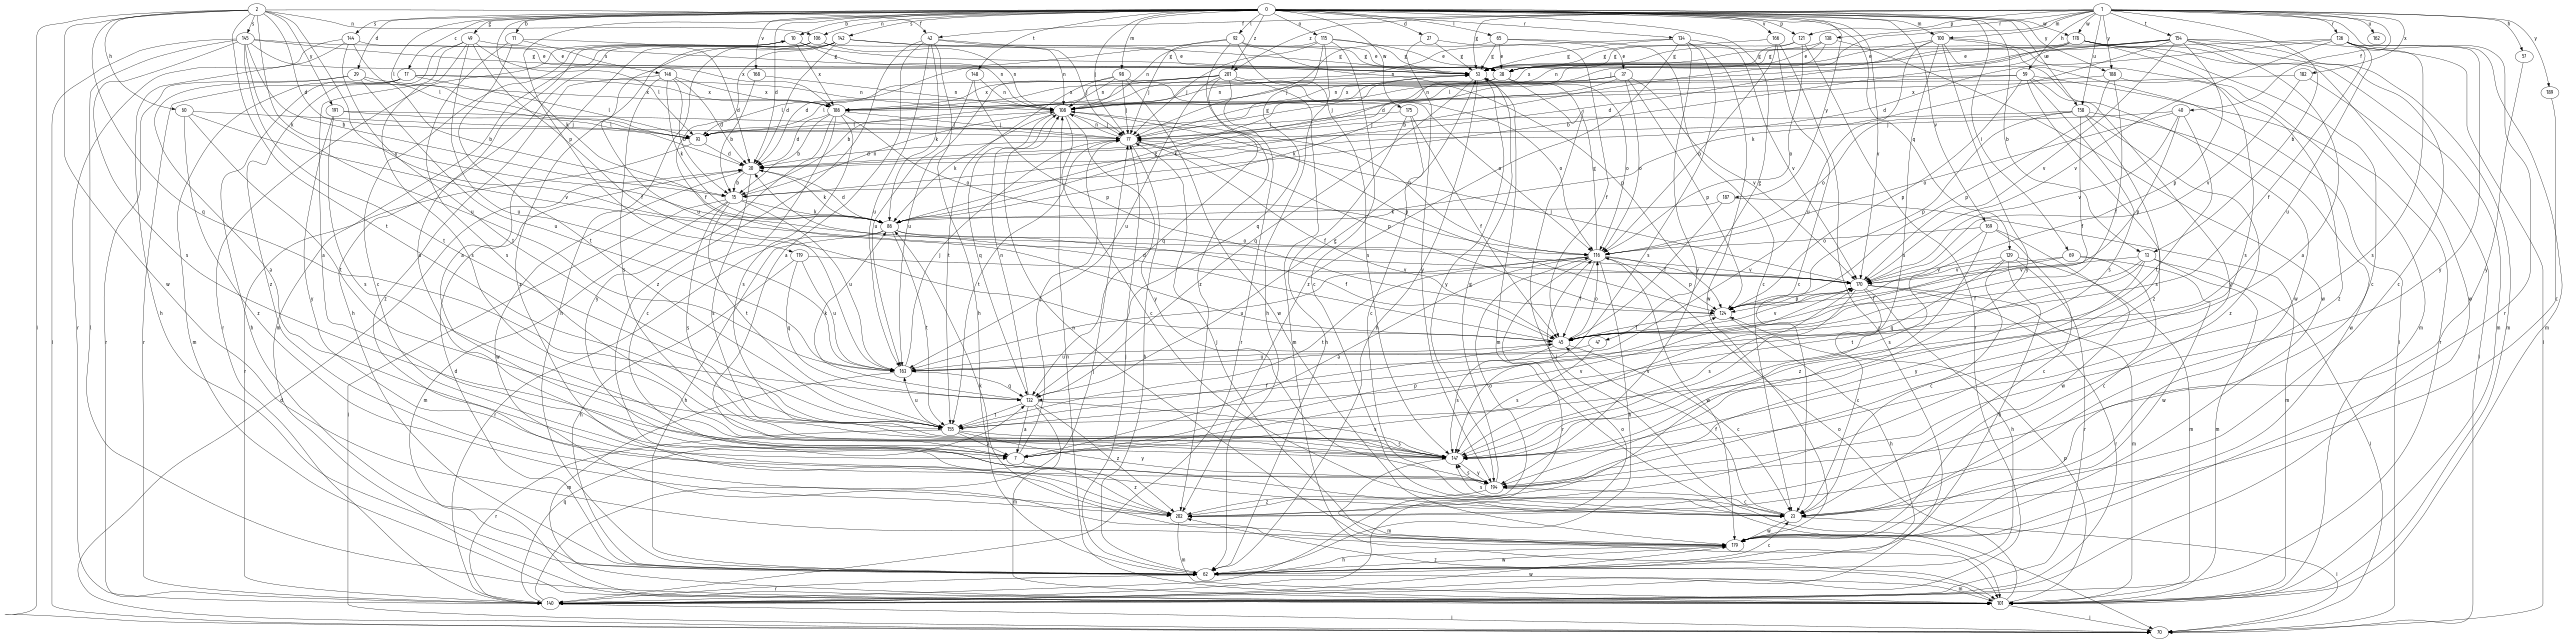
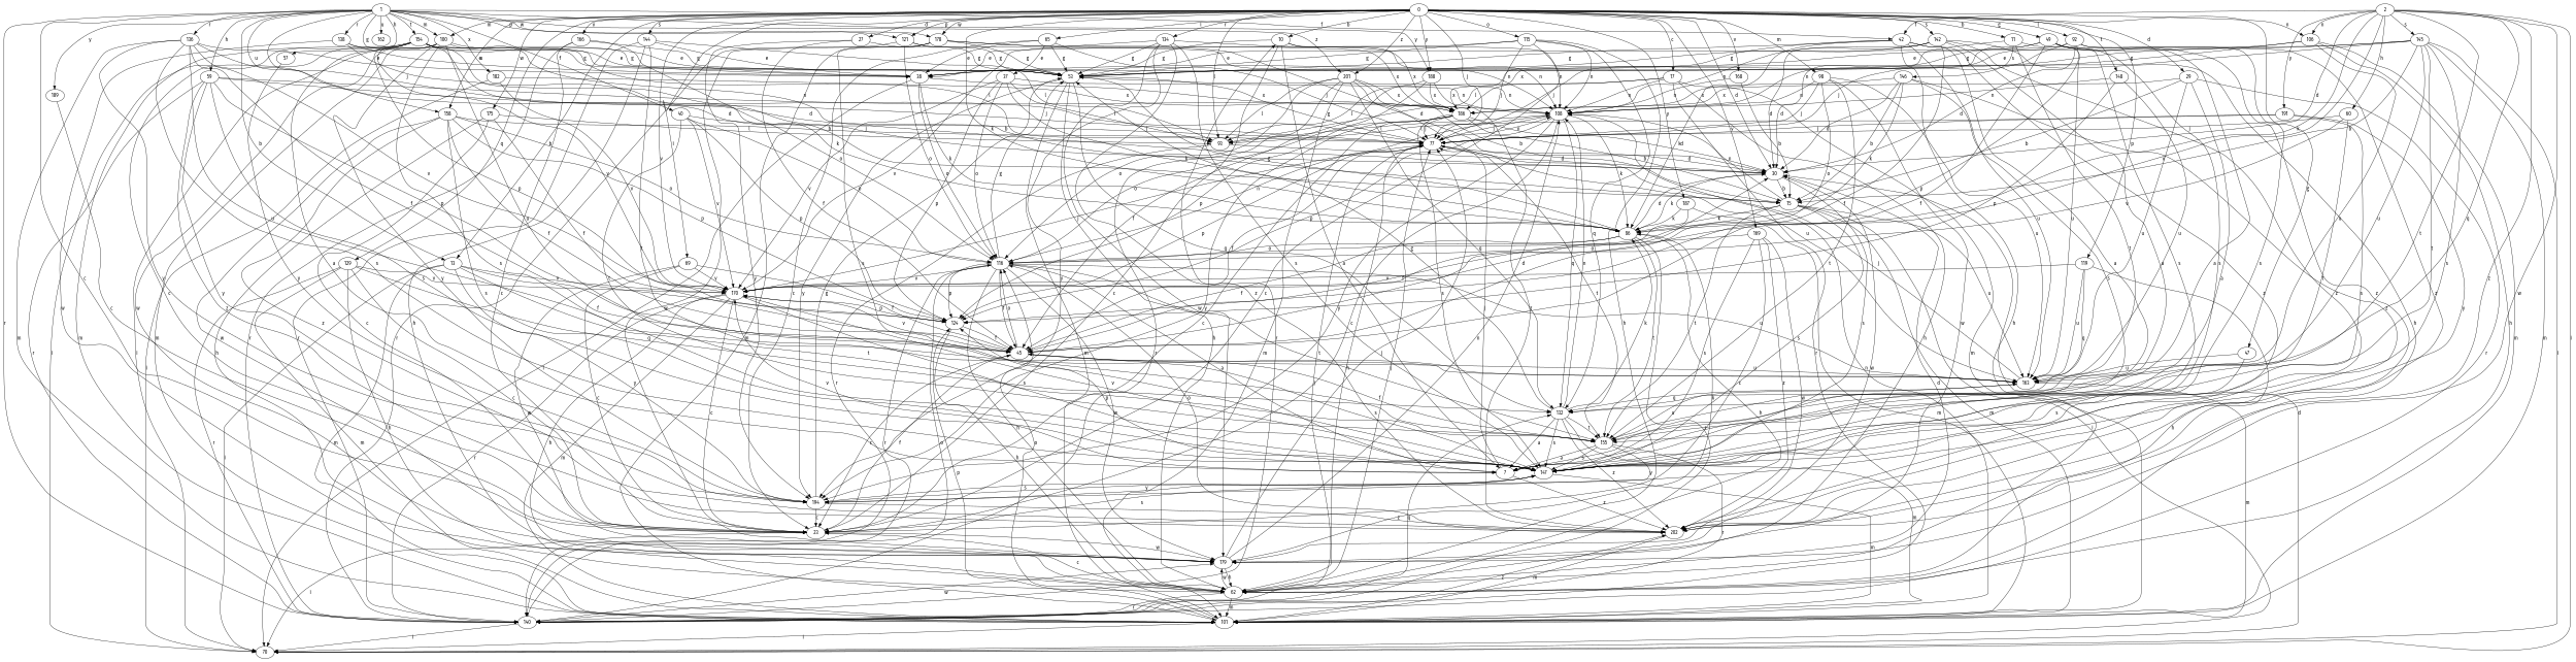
  strict digraph {
    fontname="Fira Sans"
    node [fontname="Fira Sans"]
    edge [fontname="Fira Sans"]
    0
    10
    11
    13
    17
    27
    29
    30
    47
    49
    65
    69
    77
    86
    92
    93
    98
    100
    106
    115
    119
    121
    129
    134
    142
    144
    148
    158
    166
    168
    169
    170
    175
    178
    187
    188
    201
    53
    7
    23
    108
    186
    155
    146
    147
    70
    45
    101
    194
    140
    62
    15
    163
    179
    37
    124
    116
    202
    38
    132
    1
    40
    42
    57
    59
    136
    138
    154
    162
    182
    189
    2
    60
    145
    191
    0 -> 10 [label=b]
    0 -> 11 [label=b]
    0 -> 13 [label=b]
    0 -> 17 [label=c]
    0 -> 27 [label=d]
    0 -> 29 [label=d]
    0 -> 30 [label=d]
    0 -> 47 [label=g]
    0 -> 49 [label=g]
    0 -> 65 [label=i]
    0 -> 69 [label=i]
    0 -> 77 [label=j]
    0 -> 86 [label=k]
    0 -> 92 [label=l]
    0 -> 93 [label=l]
    0 -> 98 [label=m]
    0 -> 100 [label=m]
    0 -> 106 [label=n]
    0 -> 115 [label=o]
    0 -> 119 [label=p]
    0 -> 121 [label=p]
    0 -> 129 [label=q]
    0 -> 134 [label=r]
    0 -> 142 [label=s]
    0 -> 144 [label=s]
    0 -> 148 [label=t]
    0 -> 158 [label=u]
    0 -> 166 [label=v]
    0 -> 168 [label=v]
    0 -> 169 [label=v]
    0 -> 170 [label=v]
    0 -> 175 [label=w]
    0 -> 178 [label=w]
    0 -> 187 [label=y]
    0 -> 188 [label=y]
    0 -> 201 [label=z]
    10 -> 53 [label=g]
    10 -> 7 [label=a]
    10 -> 23 [label=c]
    10 -> 108 [label=n]
    10 -> 186 [label=x]
    11 -> 30 [label=d]
    11 -> 155 [label=t]
    11 -> 146 [label=s]
    11 -> 147 [label=s]
    13 -> 170 [label=v]
    13 -> 155 [label=t]
    13 -> 70 [label=i]
    13 -> 45 [label=f]
    13 -> 101 [label=m]
    13 -> 194 [label=y]
    17 -> 93 [label=l]
    17 -> 108 [label=n]
    17 -> 186 [label=x]
    17 -> 101 [label=m]
    17 -> 140 [label=r]
    17 -> 62 [label=h]
    27 -> 53 [label=g]
    27 -> 45 [label=f]
    27 -> 194 [label=y]
    29 -> 7 [label=a]
    29 -> 186 [label=x]
    29 -> 140 [label=r]
    29 -> 15 [label=b]
    29 -> 163 [label=u]
    30 -> 86 [label=k]
    30 -> 147 [label=s]
    30 -> 15 [label=b]
    30 -> 179 [label=w]
    47 -> 147 [label=s]
    47 -> 163 [label=u]
    49 -> 93 [label=l]
    49 -> 53 [label=g]
    49 -> 7 [label=a]
    49 -> 147 [label=s]
    49 -> 45 [label=f]
    49 -> 163 [label=u]
    49 -> 202 [label=z]
    65 -> 77 [label=j]
    65 -> 53 [label=g]
    65 -> 23 [label=c]
    65 -> 37 [label=e]
    65 -> 38 [label=e]
    69 -> 170 [label=v]
    69 -> 23 [label=c]
    69 -> 45 [label=f]
    69 -> 179 [label=w]
    77 -> 30 [label=d]
    77 -> 53 [label=g]
    77 -> 108 [label=n]
    77 -> 155 [label=t]
    77 -> 45 [label=f]
    77 -> 62 [label=h]
    77 -> 124 [label=p]
    86 -> 30 [label=d]
    86 -> 53 [label=g]
    86 -> 155 [label=t]
    86 -> 45 [label=f]
    86 -> 140 [label=r]
    86 -> 62 [label=h]
    86 -> 116 [label=o]
    92 -> 30 [label=d]
    92 -> 77 [label=j]
    92 -> 147 [label=s]
    92 -> 124 [label=p]
    92 -> 202 [label=z]
    92 -> 38 [label=e]
    93 -> 30 [label=d]
    93 -> 140 [label=r]
    98 -> 77 [label=j]
    98 -> 108 [label=n]
    98 -> 155 [label=t]
    98 -> 163 [label=u]
    98 -> 179 [label=w]
    98 -> 116 [label=o]
    100 -> 147 [label=s]
    100 -> 70 [label=i]
    100 -> 101 [label=m]
    100 -> 194 [label=y]
    100 -> 15 [label=b]
    100 -> 163 [label=u]
    100 -> 179 [label=w]
    100 -> 38 [label=e]
    106 -> 108 [label=n]
    106 -> 101 [label=m]
    106 -> 62 [label=h]
    106 -> 163 [label=u]
    106 -> 38 [label=e]
    115 -> 77 [label=j]
    115 -> 53 [label=g]
    115 -> 23 [label=c]
    115 -> 108 [label=n]
    115 -> 62 [label=h]
    115 -> 38 [label=e]
    115 -> 132 [label=q]
    119 -> 170 [label=v]
    119 -> 62 [label=h]
    119 -> 163 [label=u]
    119 -> 132 [label=q]
    121 -> 53 [label=g]
    121 -> 108 [label=n]
    121 -> 140 [label=r]
    121 -> 116 [label=o]
    129 -> 170 [label=v]
    129 -> 23 [label=c]
    129 -> 101 [label=m]
    129 -> 140 [label=r]
    129 -> 62 [label=h]
    129 -> 132 [label=q]
    134 -> 170 [label=v]
    134 -> 53 [label=g]
    134 -> 108 [label=n]
    134 -> 147 [label=s]
    134 -> 194 [label=y]
    134 -> 179 [label=w]
    134 -> 202 [label=z]
    142 -> 30 [label=d]
    142 -> 53 [label=g]
    142 -> 7 [label=a]
    142 -> 108 [label=n]
    142 -> 45 [label=f]
    142 -> 62 [label=h]
    142 -> 202 [label=z]
    144 -> 93 [label=l]
    144 -> 155 [label=t]
    144 -> 140 [label=r]
    144 -> 62 [label=h]
    144 -> 38 [label=e]
    148 -> 108 [label=n]
    148 -> 163 [label=u]
    148 -> 124 [label=p]
    158 -> 77 [label=j]
    158 -> 147 [label=s]
    158 -> 45 [label=f]
    158 -> 179 [label=w]
    158 -> 124 [label=p]
    158 -> 116 [label=o]
    158 -> 202 [label=z]
    166 -> 53 [label=g]
    166 -> 23 [label=c]
    166 -> 140 [label=r]
    166 -> 116 [label=o]
    168 -> 108 [label=n]
    168 -> 15 [label=b]
    169 -> 23 [label=c]
    169 -> 147 [label=s]
    169 -> 179 [label=w]
    169 -> 116 [label=o]
    169 -> 202 [label=z]
    170 -> 77 [label=j]
    170 -> 23 [label=c]
    170 -> 147 [label=s]
    170 -> 101 [label=m]
    170 -> 140 [label=r]
    170 -> 62 [label=h]
    170 -> 124 [label=p]
    175 -> 93 [label=l]
    175 -> 23 [label=c]
    175 -> 45 [label=f]
    175 -> 62 [label=h]
    178 -> 30 [label=d]
    178 -> 53 [label=g]
-   178 -> 23 [label=c]
+   1 -> 23 [label=c]
    178 -> 186 [label=x]
    178 -> 147 [label=s]
    178 -> 101 [label=m]
    178 -> 179 [label=w]
    187 -> 86 [label=k]
    187 -> 45 [label=f]
    187 -> 101 [label=m]
    188 -> 186 [label=x]
    188 -> 45 [label=f]
    188 -> 124 [label=p]
    188 -> 202 [label=z]
    201 -> 93 [label=l]
    201 -> 186 [label=x]
    201 -> 101 [label=m]
    201 -> 140 [label=r]
    201 -> 15 [label=b]
    201 -> 163 [label=u]
    201 -> 116 [label=o]
    201 -> 132 [label=q]
    53 -> 108 [label=n]
    53 -> 101 [label=m]
    53 -> 194 [label=y]
    53 -> 62 [label=h]
    53 -> 132 [label=q]
    7 -> 77 [label=j]
    7 -> 170 [label=v]
    7 -> 124 [label=p]
    7 -> 202 [label=z]
    23 -> 147 [label=s]
    23 -> 70 [label=i]
    23 -> 45 [label=f]
    23 -> 179 [label=w]
    108 -> 77 [label=j]
    108 -> 86 [label=k]
    108 -> 93 [label=l]
    108 -> 23 [label=c]
    108 -> 194 [label=y]
    108 -> 124 [label=p]
    108 -> 132 [label=q]
    186 -> 30 [label=d]
    186 -> 77 [label=j]
    186 -> 23 [label=c]
    186 -> 147 [label=s]
    186 -> 194 [label=y]
    186 -> 15 [label=b]
    186 -> 116 [label=o]
    155 -> 7 [label=a]
    155 -> 147 [label=s]
    155 -> 45 [label=f]
    155 -> 194 [label=y]
    155 -> 140 [label=r]
    155 -> 163 [label=u]
    146 -> 30 [label=d]
    146 -> 86 [label=k]
    146 -> 186 [label=x]
    146 -> 147 [label=s]
    146 -> 15 [label=b]
    146 -> 202 [label=z]
    147 -> 170 [label=v]
    147 -> 101 [label=m]
    147 -> 194 [label=y]
    70 -> 30 [label=d]
    45 -> 30 [label=d]
    45 -> 170 [label=v]
    45 -> 23 [label=c]
    45 -> 147 [label=s]
    45 -> 163 [label=u]
    45 -> 116 [label=o]
    101 -> 108 [label=n]
    101 -> 70 [label=i]
    101 -> 124 [label=p]
    101 -> 116 [label=o]
    101 -> 202 [label=z]
    194 -> 53 [label=g]
    194 -> 23 [label=c]
    194 -> 147 [label=s]
    194 -> 202 [label=z]
    140 -> 10 [label=r]
    140 -> 77 [label=j]
    140 -> 70 [label=i]
    140 -> 179 [label=w]
    140 -> 116 [label=o]
    140 -> 132 [label=q]
    62 -> 30 [label=d]
    62 -> 77 [label=j]
    62 -> 23 [label=c]
    62 -> 101 [label=m]
    62 -> 140 [label=r]
    62 -> 179 [label=w]
    15 -> 86 [label=k]
    15 -> 108 [label=n]
    15 -> 155 [label=t]
    15 -> 147 [label=s]
    15 -> 70 [label=i]
    15 -> 101 [label=m]
    15 -> 163 [label=u]
    163 -> 77 [label=j]
    163 -> 101 [label=m]
    163 -> 132 [label=q]
    179 -> 77 [label=j]
    179 -> 86 [label=k]
    179 -> 108 [label=n]
    179 -> 62 [label=h]
    37 -> 86 [label=k]
    37 -> 93 [label=l]
    37 -> 170 [label=v]
    37 -> 108 [label=n]
    37 -> 124 [label=p]
    37 -> 116 [label=o]
    124 -> 45 [label=f]
    124 -> 62 [label=h]
    116 -> 170 [label=v]
    116 -> 53 [label=g]
    116 -> 7 [label=a]
    116 -> 108 [label=n]
    116 -> 155 [label=t]
    116 -> 45 [label=f]
    116 -> 140 [label=r]
    116 -> 62 [label=h]
    116 -> 163 [label=u]
    116 -> 179 [label=w]
    116 -> 124 [label=p]
    202 -> 101 [label=m]
    202 -> 116 [label=o]
    38 -> 86 [label=k]
    38 -> 186 [label=x]
    38 -> 70 [label=i]
    38 -> 116 [label=o]
    132 -> 86 [label=k]
    132 -> 53 [label=g]
    132 -> 7 [label=a]
    132 -> 108 [label=n]
    132 -> 155 [label=t]
    132 -> 147 [label=s]
    132 -> 101 [label=m]
    132 -> 202 [label=z]
    1 -> 13 [label=b]
    1 -> 77 [label=j]
    1 -> 100 [label=m]
    1 -> 121 [label=p]
    1 -> 158 [label=u]
    1 -> 178 [label=w]
    1 -> 188 [label=y]
    1 -> 201 [label=z]
    1 -> 53 [label=g]
    1 -> 140 [label=r]
    1 -> 40 [label=f]
    1 -> 42 [label=f]
    1 -> 57 [label=h]
    1 -> 59 [label=h]
    1 -> 136 [label=r]
    1 -> 138 [label=r]
    1 -> 154 [label=t]
    1 -> 162 [label=u]
    1 -> 182 [label=x]
    1 -> 189 [label=y]
    40 -> 77 [label=j]
    40 -> 170 [label=v]
    40 -> 155 [label=t]
    40 -> 124 [label=p]
    40 -> 116 [label=o]
    42 -> 77 [label=j]
    42 -> 86 [label=k]
    42 -> 53 [label=g]
    42 -> 7 [label=a]
    42 -> 62 [label=h]
    42 -> 163 [label=u]
    42 -> 202 [label=z]
    57 -> 194 [label=y]
    59 -> 77 [label=j]
    59 -> 108 [label=n]
    59 -> 147 [label=s]
    59 -> 194 [label=y]
    59 -> 140 [label=r]
    59 -> 124 [label=p]
    59 -> 202 [label=z]
    136 -> 30 [label=d]
    136 -> 170 [label=v]
    136 -> 147 [label=s]
    136 -> 45 [label=f]
    136 -> 101 [label=m]
    136 -> 194 [label=y]
    136 -> 163 [label=u]
    136 -> 38 [label=e]
    138 -> 30 [label=d]
    138 -> 53 [label=g]
    138 -> 179 [label=w]
    138 -> 38 [label=e]
    154 -> 86 [label=k]
    154 -> 93 [label=l]
    154 -> 170 [label=v]
    154 -> 53 [label=g]
    154 -> 7 [label=a]
    154 -> 23 [label=c]
    154 -> 70 [label=i]
    154 -> 101 [label=m]
    154 -> 15 [label=b]
    154 -> 124 [label=p]
    154 -> 38 [label=e]
    182 -> 170 [label=v]
    182 -> 186 [label=x]
    182 -> 70 [label=i]
    189 -> 23 [label=c]
    2 -> 30 [label=d]
    2 -> 86 [label=k]
    2 -> 106 [label=n]
    2 -> 170 [label=v]
    2 -> 155 [label=t]
    2 -> 70 [label=i]
    2 -> 179 [label=w]
-   60 -> 202 [label=z]
+   2 -> 202 [label=z]
    2 -> 132 [label=q]
    2 -> 42 [label=f]
    2 -> 60 [label=h]
    2 -> 145 [label=s]
    2 -> 191 [label=y]
    60 -> 77 [label=j]
    60 -> 170 [label=v]
    60 -> 155 [label=t]
    145 -> 53 [label=g]
    145 -> 186 [label=x]
    145 -> 155 [label=t]
    145 -> 147 [label=s]
    145 -> 70 [label=i]
-   145 -> 101 [label=l]
+   145 -> 101 [label=m]
    145 -> 15 [label=b]
    145 -> 163 [label=u]
    145 -> 38 [label=e]
    191 -> 77 [label=j]
    191 -> 93 [label=l]
    191 -> 147 [label=s]
    191 -> 194 [label=y]
  }
